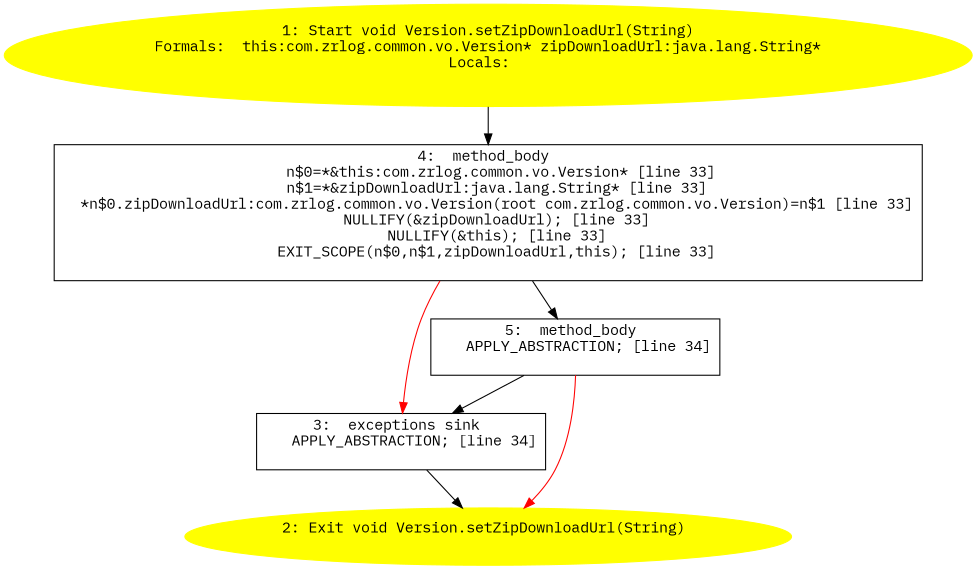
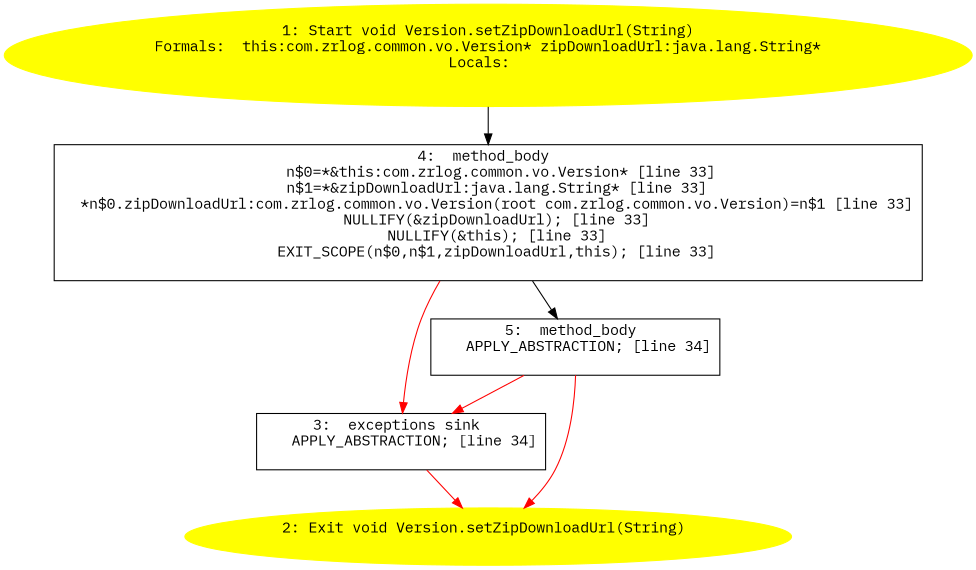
  digraph {
    fontname="IBM Plex Mono"
    node [fontname="IBM Plex Mono" shape=box]
    edge [fontname="IBM Plex Mono"]
    n1 [color=yellow label="1: Start void Version.setZipDownloadUrl(String)\nFormals:  this:com.zrlog.common.vo.Version* zipDownloadUrl:java.lang.String*\nLocals:  \n  " style=filled shape=""]
    n2 [label="4:  method_body \n   n$0=*&this:com.zrlog.common.vo.Version* [line 33]\n  n$1=*&zipDownloadUrl:java.lang.String* [line 33]\n  *n$0.zipDownloadUrl:com.zrlog.common.vo.Version(root com.zrlog.common.vo.Version)=n$1 [line 33]\n  NULLIFY(&zipDownloadUrl); [line 33]\n  NULLIFY(&this); [line 33]\n  EXIT_SCOPE(n$0,n$1,zipDownloadUrl,this); [line 33]\n "]
    n3 [label="3:  exceptions sink \n   APPLY_ABSTRACTION; [line 34]\n "]
    n4 [label="5:  method_body \n   APPLY_ABSTRACTION; [line 34]\n "]
    n5 [color=yellow label="2: Exit void Version.setZipDownloadUrl(String) \n  " style=filled shape=""]
    n1 -> n2
    n2 -> n3 [color=red]
    n2 -> n4
-   n3 -> n5
-   n4 -> n3 [color=black]
+   n3 -> n5 [color=red]
+   n4 -> n3 [color=red]
    n4 -> n5 [color=red]
  }
